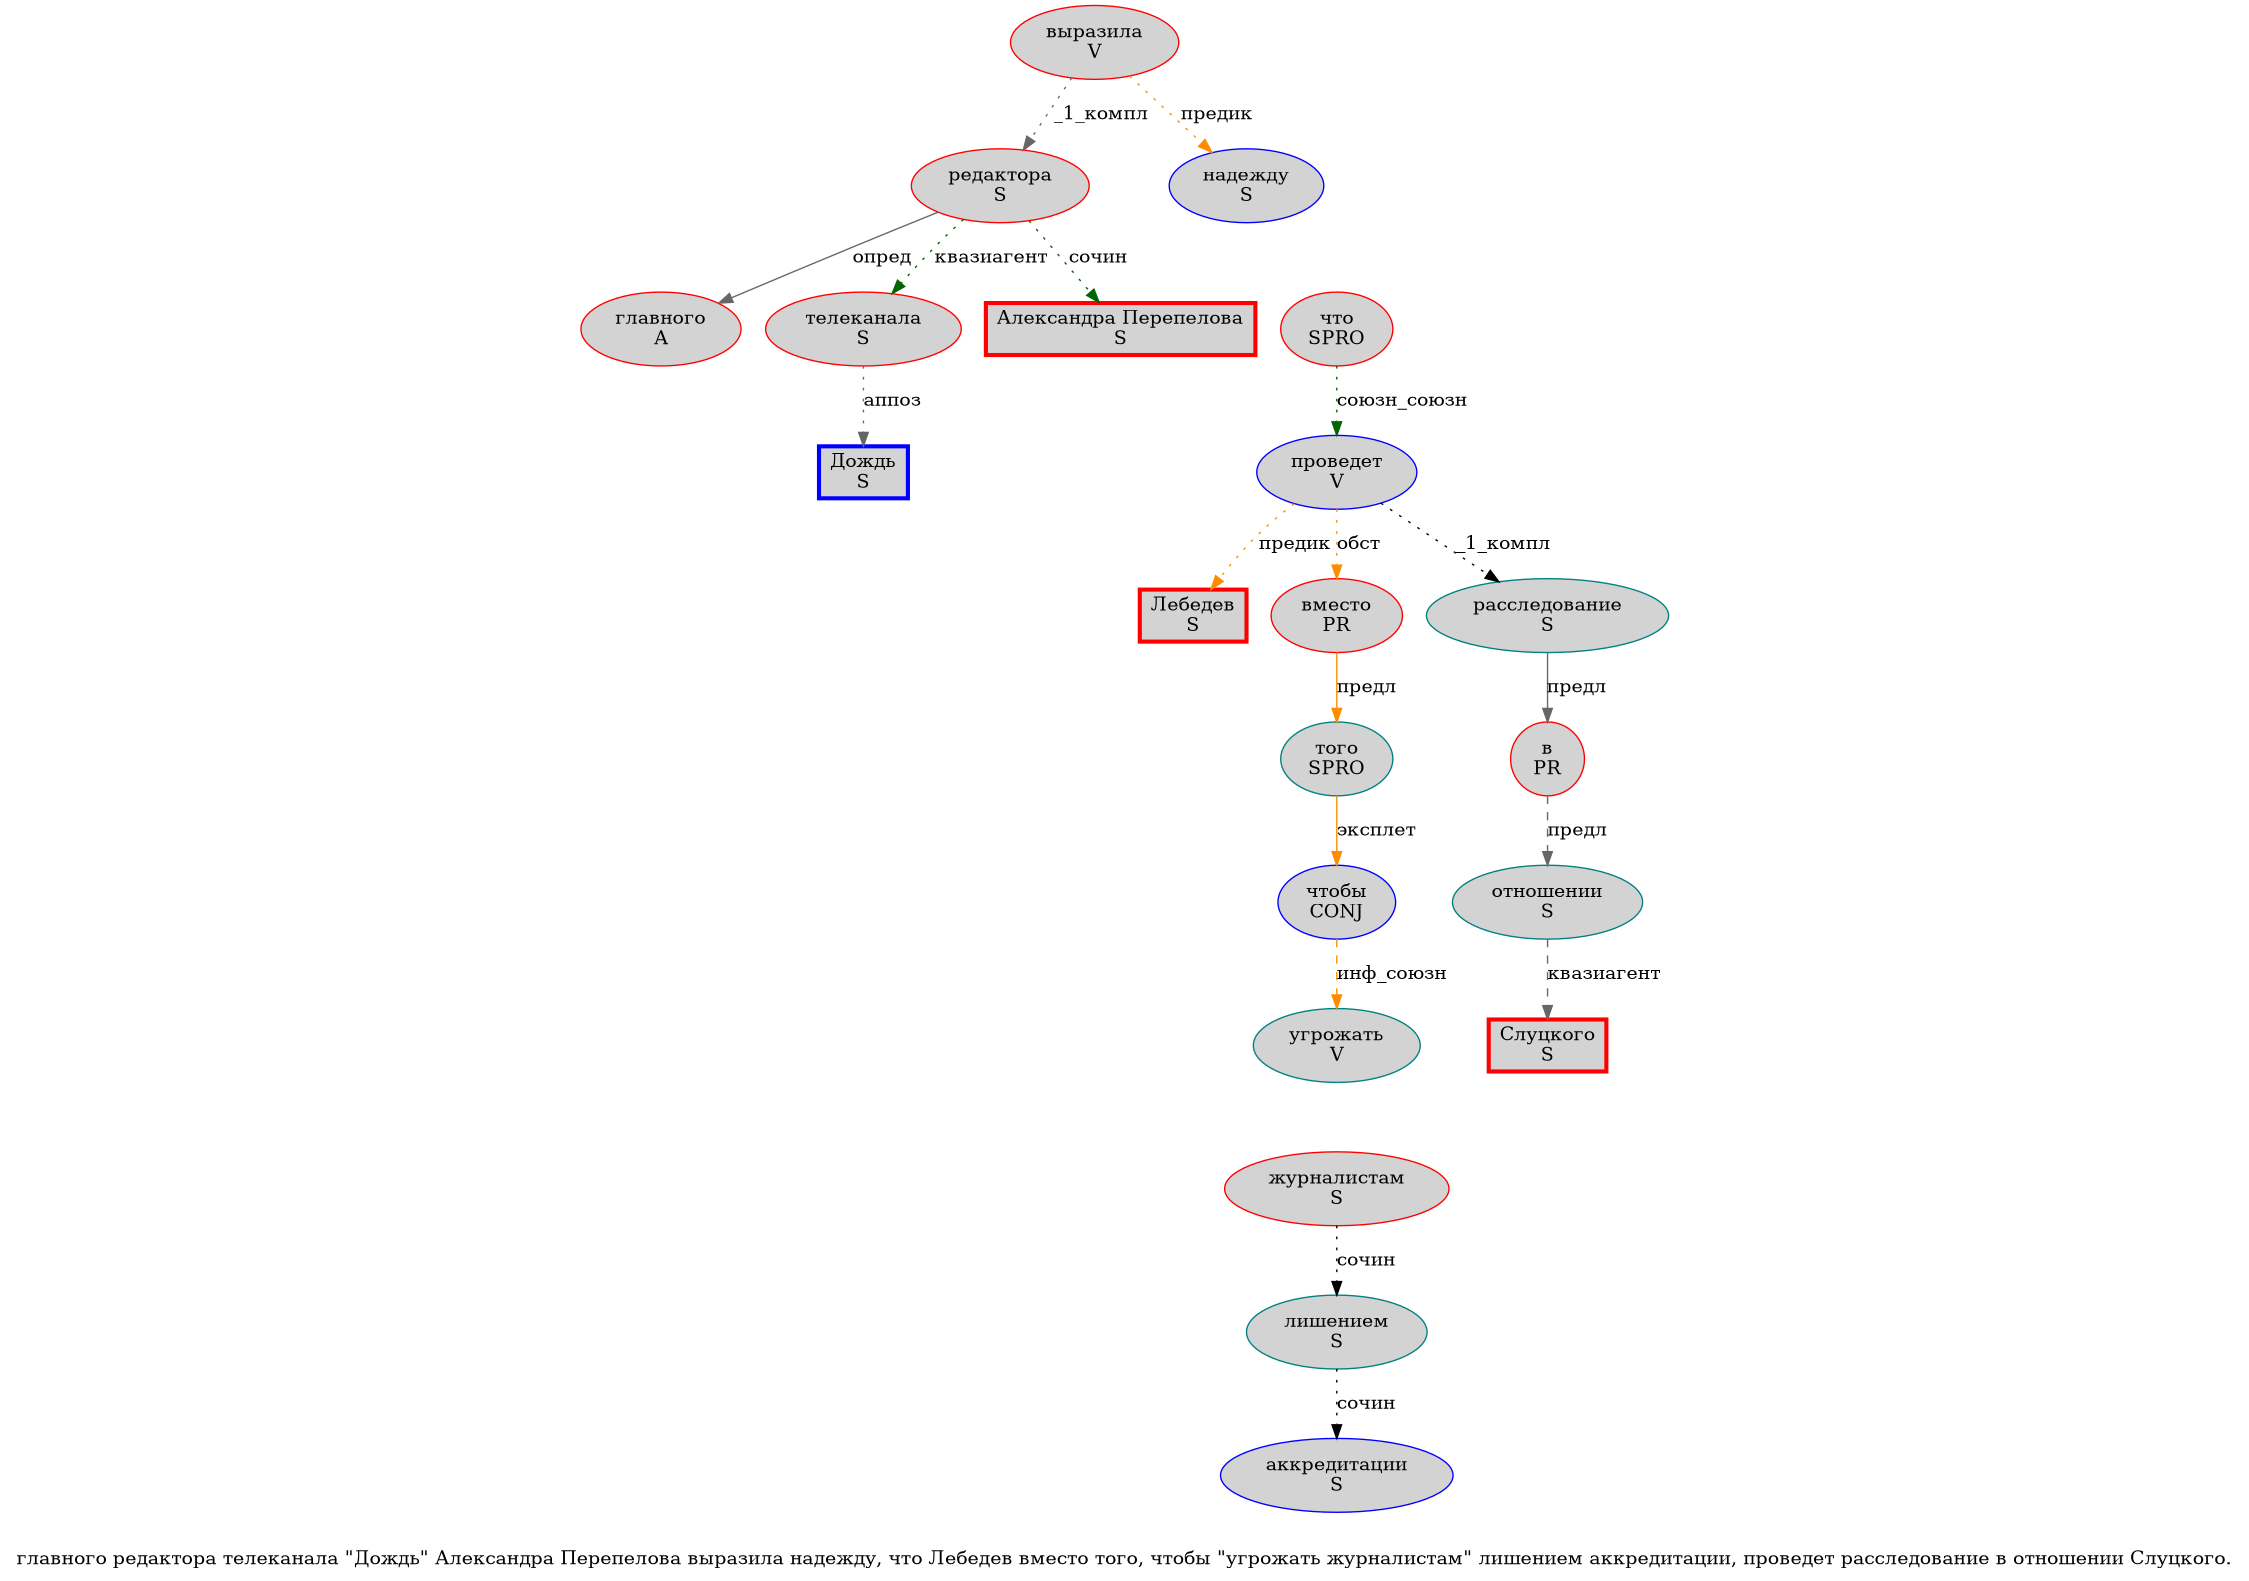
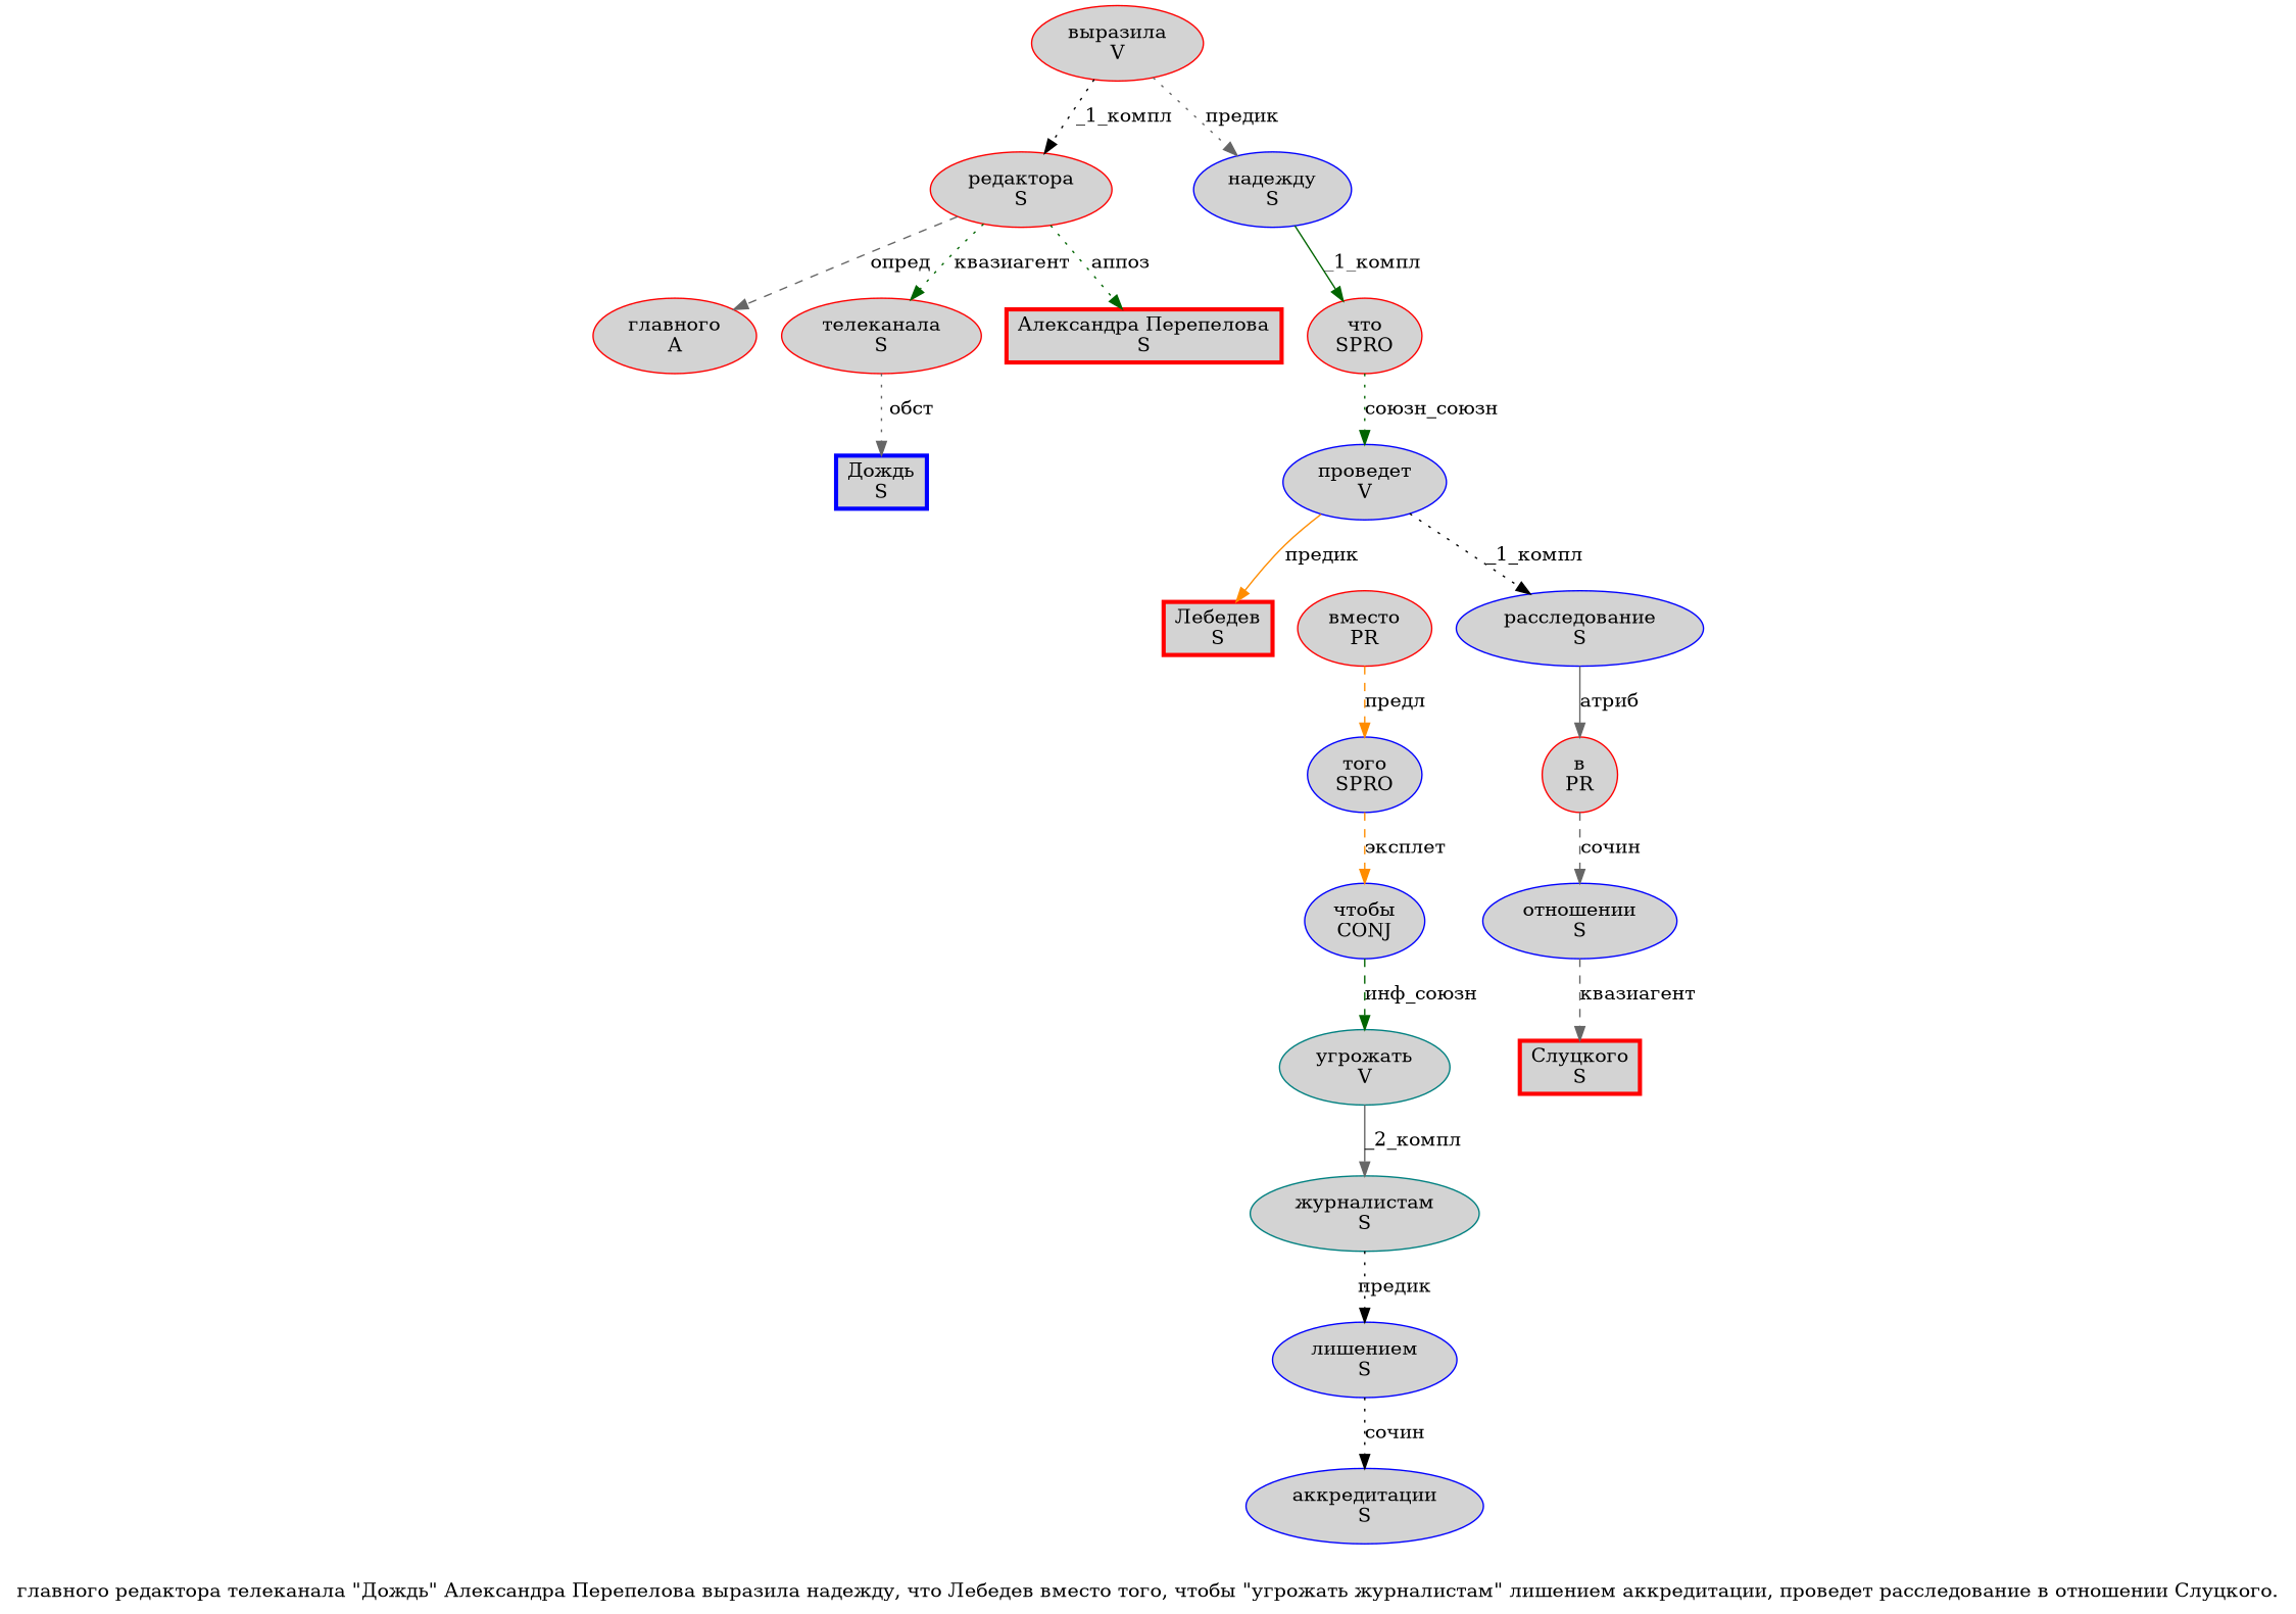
  digraph {
    label="главного редактора телеканала \"Дождь\" Александра Перепелова выразила надежду, что Лебедев вместо того, чтобы \"угрожать журналистам\" лишением аккредитации, проведет расследование в отношении Слуцкого."
    node [color=red fillcolor=lightgray penwidth=1 shape=ellipse style=filled]
    edge [color=gray40 style=dotted]
    n1 [label="главного\nA"]
    n2 [label="редактора\nS"]
    n3 [label="телеканала\nS"]
    n4 [label="Александра Перепелова\nS" penwidth=3 shape=box]
    n5 [color=blue label="Дождь\nS" penwidth=3 shape=box]
    n6 [label="выразила\nV"]
    n7 [color=blue label="надежду\nS"]
    n8 [label="что\nSPRO"]
    n9 [color=blue label="проведет\nV"]
    n10 [label="Лебедев\nS" penwidth=3 shape=box]
    n11 [label="вместо\nPR"]
-   n12 [color=teal label="расследование\nS"]
-   n13 [color=teal label="того\nSPRO"]
+   n12 [color=blue label="расследование\nS"]
+   n13 [color=blue label="того\nSPRO"]
    n14 [color=blue label="чтобы\nCONJ"]
    n15 [color=teal label="угрожать\nV"]
-   n16 [label="журналистам\nS"]
-   n17 [color=teal label="лишением\nS"]
+   n16 [color=teal label="журналистам\nS"]
+   n17 [color=blue label="лишением\nS"]
    n18 [color=blue label="аккредитации\nS"]
    n19 [label="в\nPR"]
-   n20 [color=teal label="отношении\nS"]
+   n20 [color=blue label="отношении\nS"]
    n21 [label="Слуцкого\nS" penwidth=3 shape=box]
-   n2 -> n1 [label="опред" style=solid]
+   n2 -> n1 [label="опред" style=dashed]
    n2 -> n3 [color=darkgreen label="квазиагент"]
-   n2 -> n4 [color=darkgreen label="сочин"]
-   n3 -> n5 [label="аппоз"]
-   n6 -> n2 [label="_1_компл"]
-   n6 -> n7 [color=darkorange label="предик"]
+   n2 -> n4 [color=darkgreen label="аппоз"]
+   n3 -> n5 [label="обст"]
+   n6 -> n2 [color=black label="_1_компл"]
+   n6 -> n7 [label="предик"]
+   n7 -> n8 [color=darkgreen label="_1_компл" style=solid]
    n8 -> n9 [color=darkgreen label="союзн_союзн"]
-   n9 -> n10 [color=darkorange label="предик"]
-   n9 -> n11 [color=darkorange label="обст"]
+   n9 -> n10 [color=darkorange label="предик" style=solid]
    n9 -> n12 [color=black label="_1_компл"]
-   n11 -> n13 [color=darkorange label="предл" style=solid]
-   n12 -> n19 [label="предл" style=solid]
-   n13 -> n14 [color=darkorange label="эксплет" style=solid]
-   n14 -> n15 [color=darkorange label="инф_союзн" style=dashed]
-   n16 -> n17 [color=black label="сочин"]
+   n11 -> n13 [color=darkorange label="предл" style=dashed]
+   n12 -> n19 [label="атриб" style=solid]
+   n13 -> n14 [color=darkorange label="эксплет" style=dashed]
+   n14 -> n15 [color=darkgreen label="инф_союзн" style=dashed]
+   n15 -> n16 [label="_2_компл" style=solid]
+   n16 -> n17 [color=black label="предик"]
    n17 -> n18 [color=black label="сочин"]
-   n19 -> n20 [label="предл" style=dashed]
+   n19 -> n20 [label="сочин" style=dashed]
    n20 -> n21 [label="квазиагент" style=dashed]
  }
